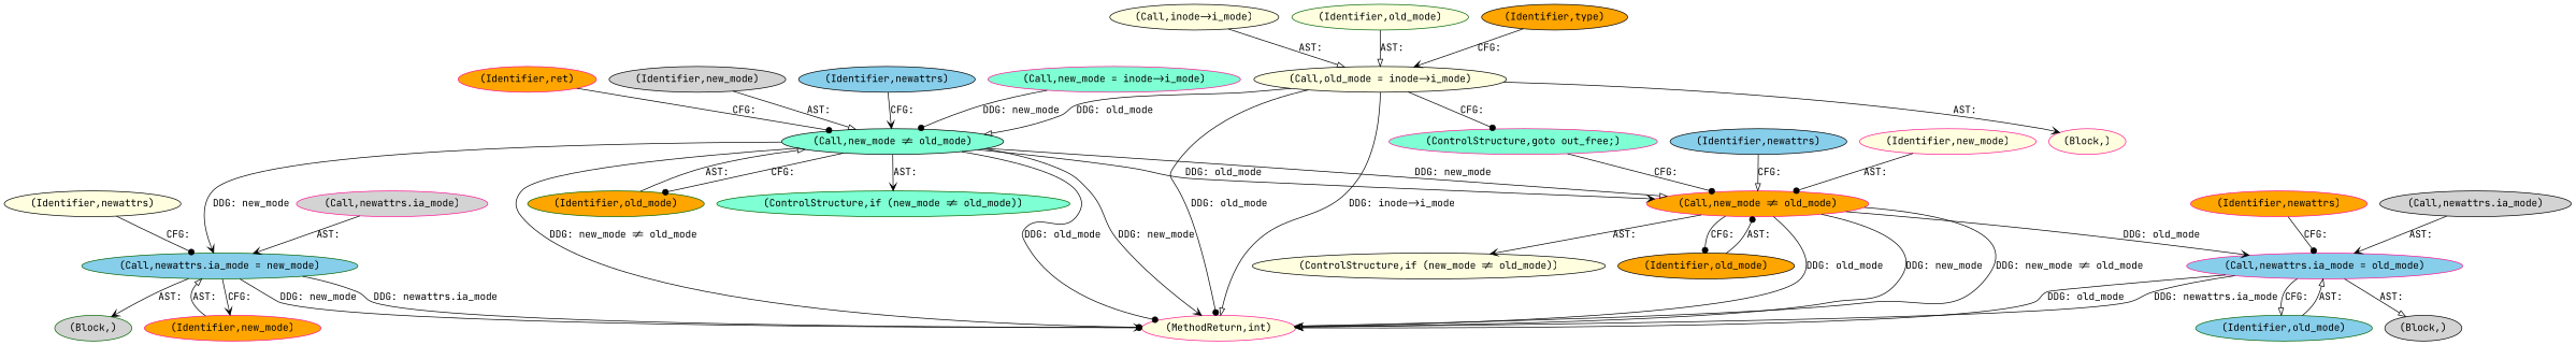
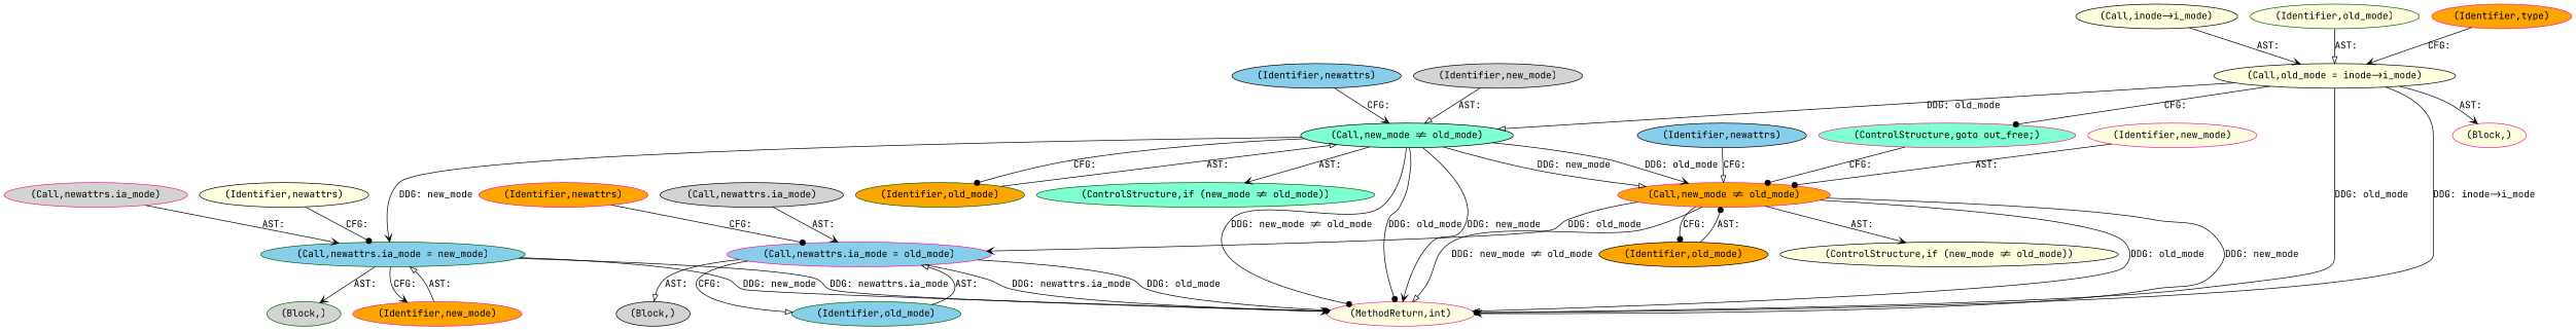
  digraph {
    fontname="JetBrains Mono"
    node [color=black fillcolor=lightyellow fontname="JetBrains Mono" style=filled]
    edge [arrowhead=vee fontname="JetBrains Mono"]
    n1 [label="(Call,old_mode = inode->i_mode)"]
    n2 [fillcolor=aquamarine label="(Call,new_mode != old_mode)"]
    n3 [color=deeppink label="(Block,)"]
    n4 [color=deeppink label="(MethodReturn,int)"]
    n5 [color=deeppink fillcolor=aquamarine label="(ControlStructure,goto out_free;)"]
    n6 [color=darkgreen fillcolor=skyblue label="(Call,newattrs.ia_mode = new_mode)"]
    n7 [color=deeppink fillcolor=orange label="(Call,new_mode != old_mode)"]
    n8 [color=darkgreen fillcolor=orange label="(Identifier,old_mode)"]
    n9 [color=darkgreen fillcolor=aquamarine label="(ControlStructure,if (new_mode != old_mode))"]
    n10 [label="(Call,inode->i_mode)"]
    n11 [color=darkgreen fillcolor=lightgrey label="(Block,)"]
    n12 [color=deeppink fillcolor=orange label="(Identifier,new_mode)"]
    n13 [color=deeppink fillcolor=skyblue label="(Call,newattrs.ia_mode = old_mode)"]
    n14 [fillcolor=orange label="(Identifier,old_mode)"]
    n15 [label="(ControlStructure,if (new_mode != old_mode))"]
    n16 [fillcolor=lightgrey label="(Block,)"]
    n17 [color=darkgreen fillcolor=skyblue label="(Identifier,old_mode)"]
    n18 [color=deeppink fillcolor=lightgrey label="(Call,newattrs.ia_mode)"]
-   n19 [color=deeppink fillcolor=orange label="(Identifier,ret)"]
    n20 [fillcolor=lightgrey label="(Identifier,new_mode)"]
    n21 [color=darkgreen label="(Identifier,old_mode)"]
    n22 [fillcolor=skyblue label="(Identifier,newattrs)"]
-   n23 [fillcolor=orange label="(Identifier,type)"]
+   n23 [color=deeppink fillcolor=orange label="(Identifier,type)"]
    n24 [label="(Identifier,newattrs)"]
    n25 [color=deeppink fillcolor=orange label="(Identifier,newattrs)"]
    n26 [color=deeppink label="(Identifier,new_mode)"]
    n27 [fillcolor=skyblue label="(Identifier,newattrs)"]
    n28 [fillcolor=lightgrey label="(Call,newattrs.ia_mode)"]
-   n29 [color=deeppink fillcolor=aquamarine label="(Call,new_mode = inode->i_mode)"]
    n1 -> n2 [arrowhead=onormal label="DDG: old_mode"]
    n1 -> n3 [label="AST: "]
    n1 -> n4 [arrowhead=dot label="DDG: old_mode"]
    n1 -> n4 [arrowhead=onormal label="DDG: inode->i_mode"]
    n1 -> n5 [arrowhead=dot label="CFG: "]
    n2 -> n4 [arrowhead=dot label="DDG: new_mode != old_mode"]
    n2 -> n4 [arrowhead=dot label="DDG: old_mode"]
    n2 -> n4 [label="DDG: new_mode"]
    n2 -> n6 [label="DDG: new_mode"]
    n2 -> n7 [arrowhead=onormal label="DDG: new_mode"]
    n2 -> n7 [label="DDG: old_mode"]
    n2 -> n8 [arrowhead=dot label="CFG: "]
    n2 -> n9 [label="AST: "]
    n5 -> n7 [arrowhead=dot label="CFG: "]
    n6 -> n4 [arrowhead=dot label="DDG: new_mode"]
    n6 -> n4 [label="DDG: newattrs.ia_mode"]
    n6 -> n11 [label="AST: "]
    n6 -> n12 [label="CFG: "]
    n7 -> n4 [label="DDG: new_mode"]
    n7 -> n4 [arrowhead=onormal label="DDG: new_mode != old_mode"]
    n7 -> n4 [arrowhead=onormal label="DDG: old_mode"]
    n7 -> n13 [label="DDG: old_mode"]
    n7 -> n14 [arrowhead=dot label="CFG: "]
    n7 -> n15 [label="AST: "]
    n8 -> n2 [arrowhead=onormal label="AST: "]
-   n10 -> n1 [arrowhead=onormal label="AST: "]
+   n10 -> n1 [label="AST: "]
    n12 -> n6 [arrowhead=onormal label="AST: "]
    n13 -> n4 [label="DDG: newattrs.ia_mode"]
    n13 -> n4 [arrowhead=onormal label="DDG: old_mode"]
    n13 -> n16 [arrowhead=onormal label="AST: "]
    n13 -> n17 [arrowhead=onormal label="CFG: "]
    n14 -> n7 [arrowhead=dot label="AST: "]
    n17 -> n13 [arrowhead=onormal label="AST: "]
    n18 -> n6 [label="AST: "]
-   n19 -> n2 [arrowhead=dot label="CFG: "]
    n20 -> n2 [arrowhead=onormal label="AST: "]
    n21 -> n1 [arrowhead=onormal label="AST: "]
    n22 -> n2 [label="CFG: "]
    n23 -> n1 [label="CFG: "]
    n24 -> n6 [arrowhead=dot label="CFG: "]
    n25 -> n13 [arrowhead=dot label="CFG: "]
    n26 -> n7 [arrowhead=dot label="AST: "]
    n27 -> n7 [arrowhead=onormal label="CFG: "]
    n28 -> n13 [label="AST: "]
-   n29 -> n2 [arrowhead=dot label="DDG: new_mode"]
  }
